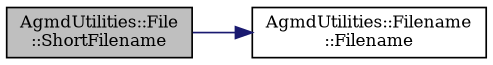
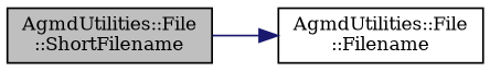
  digraph {
    rankdir=LR
    fontname="DejaVu Serif"
    node [color=black fontname="DejaVu Serif" fontsize=10 shape=record style=filled]
    n1 [fillcolor=grey75 fontcolor=black height=0.2 label="AgmdUtilities::File\l::ShortFilename" width=0.4]
-   n2 [fillcolor=white height=0.2 label="AgmdUtilities::Filename\l::Filename" width=0.4]
+   n2 [fillcolor=white height=0.2 label="AgmdUtilities::File\l::Filename" width=0.4]
    n1 -> n2 [color=midnightblue fontname="DejaVu Serif" fontsize=10 labelfontname=Helvetica labelfontsize=10 style=solid]
  }
